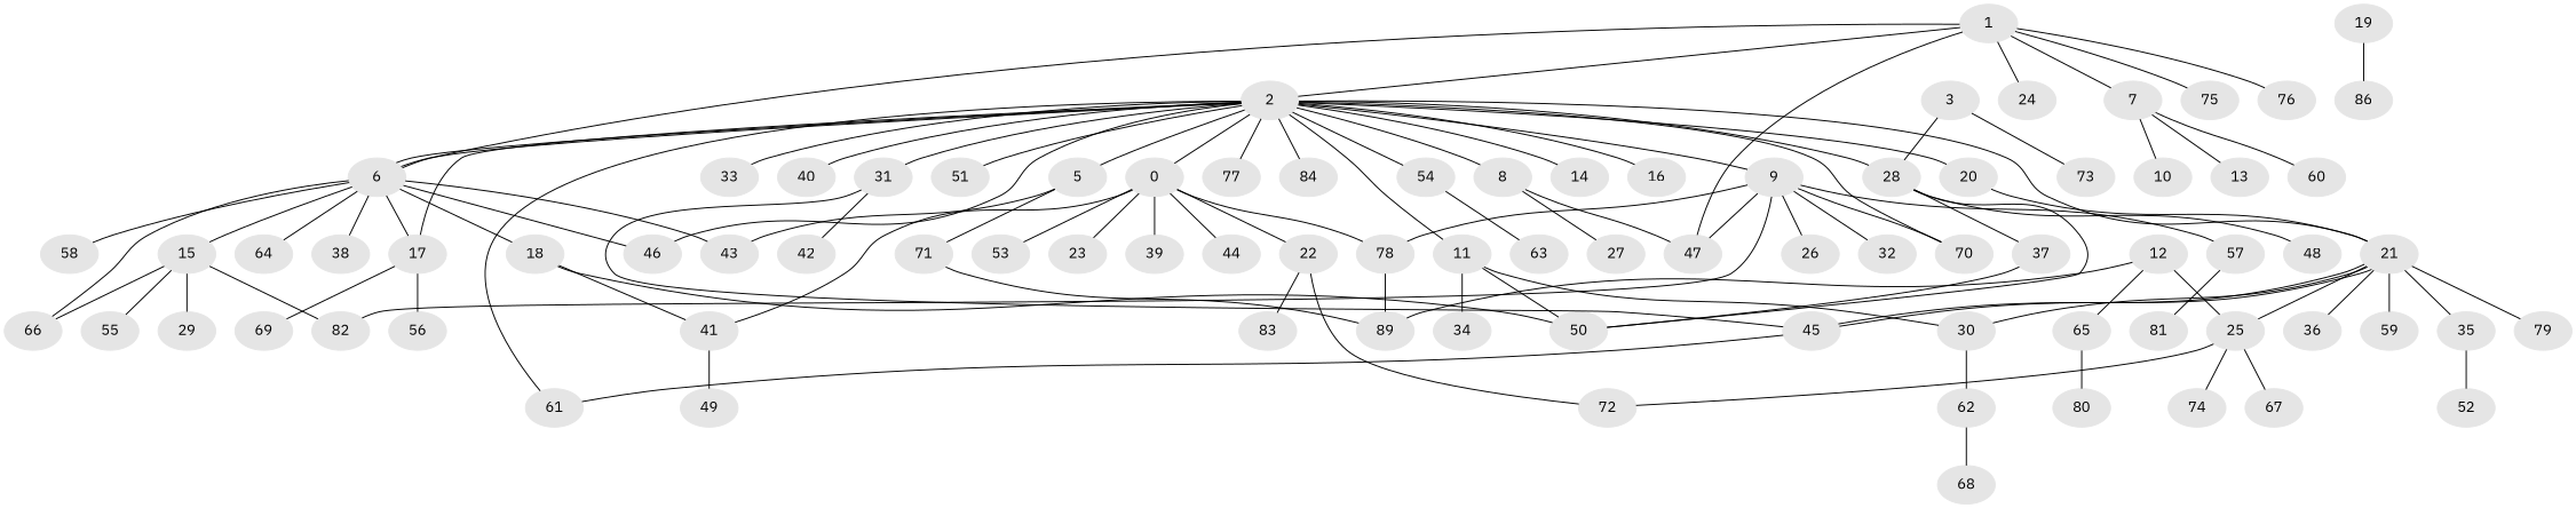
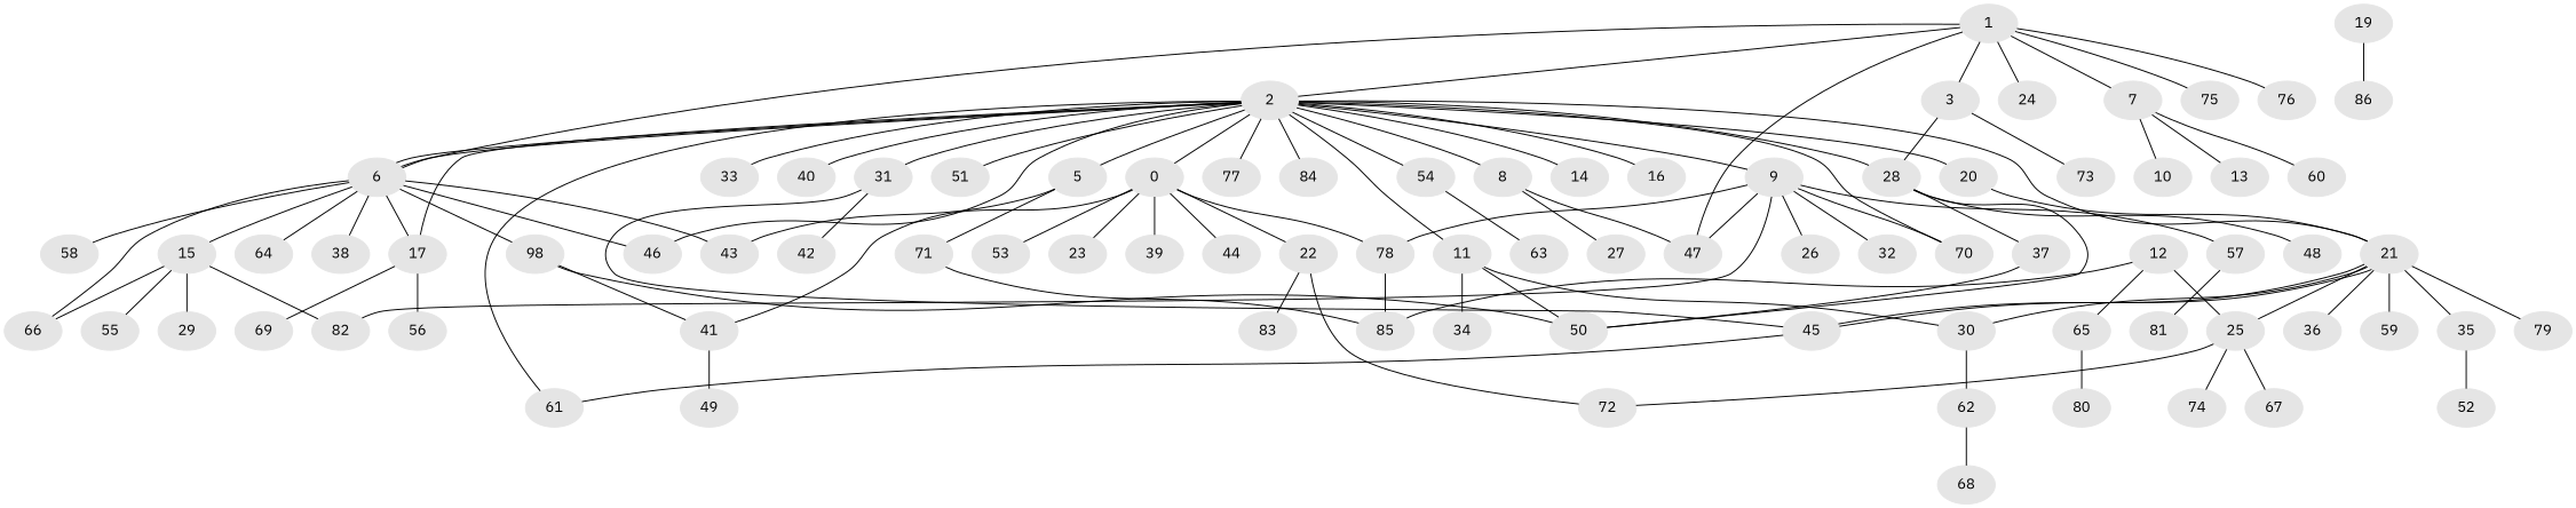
  graph {
    fontname="IBM Plex Sans"
    node [color=gray90 fontname="IBM Plex Sans" style=filled]
    edge [fontname="IBM Plex Sans"]
    1
    2
    3
    6
    7
    24
    47
    75
    76
    n10 [label=0]
    5
    8
    9
    11
    14
    16
    17
    20
    21
    28
    31
    33
    40
    46
    51
    54
    61
    70
    77
    84
    73
    43
    15
-   18
+   18 [label=98]
    38
    58
    64
    66
    10
    13
    60
    22
    23
    39
    41
    44
    53
    78
    71
    27
    26
    32
    57
    82
    30
    34
    50
    12
    25
    65
-   85 [label=89]
+   85
    56
    69
    35
    36
    45
    59
    79
    37
    48
    42
    63
    72
    83
    49
    29
    55
    81
    62
    67
    74
    80
    19
    86
    52
    68
    1 -- 2
+   1 -- 3
    1 -- 6
    1 -- 7
    1 -- 24
    1 -- 47
    1 -- 75
    1 -- 76
    2 -- 6
    2 -- 6
    2 -- n10
    2 -- 5
    2 -- 8
    2 -- 9
    2 -- 11
    2 -- 14
    2 -- 16
    2 -- 17
    2 -- 20
    2 -- 21
    2 -- 28
    2 -- 31
    2 -- 33
    2 -- 40
    2 -- 46
    2 -- 51
    2 -- 54
    2 -- 61
    2 -- 70
    2 -- 77
    2 -- 84
    3 -- 28
    3 -- 73
    6 -- 17
    6 -- 46
    6 -- 43
    6 -- 15
    6 -- 18
    6 -- 38
    6 -- 58
    6 -- 64
    6 -- 66
    7 -- 10
    7 -- 13
    7 -- 60
    n10 -- 22
    n10 -- 23
    n10 -- 39
    n10 -- 41
    n10 -- 44
    n10 -- 53
    n10 -- 78
    5 -- 43
    5 -- 71
    8 -- 47
    8 -- 27
    9 -- 47
    9 -- 70
    9 -- 78
    9 -- 26
    9 -- 32
    9 -- 57
    9 -- 82
    11 -- 30
    11 -- 34
    11 -- 50
    17 -- 56
    17 -- 69
    20 -- 21
    21 -- 30
    21 -- 25
    21 -- 35
    21 -- 36
    21 -- 45
    21 -- 45
    21 -- 59
    21 -- 79
    28 -- 50
    28 -- 37
    28 -- 48
    31 -- 45
    31 -- 42
    54 -- 63
    15 -- 66
    15 -- 82
    15 -- 29
    15 -- 55
    18 -- 41
    18 -- 50
    22 -- 72
    22 -- 83
    41 -- 49
    78 -- 85
    71 -- 85
    57 -- 81
    30 -- 62
    12 -- 25
    12 -- 65
    12 -- 85
    25 -- 72
    25 -- 67
    25 -- 74
    65 -- 80
    35 -- 52
    45 -- 61
    37 -- 50
    62 -- 68
    19 -- 86
  }
